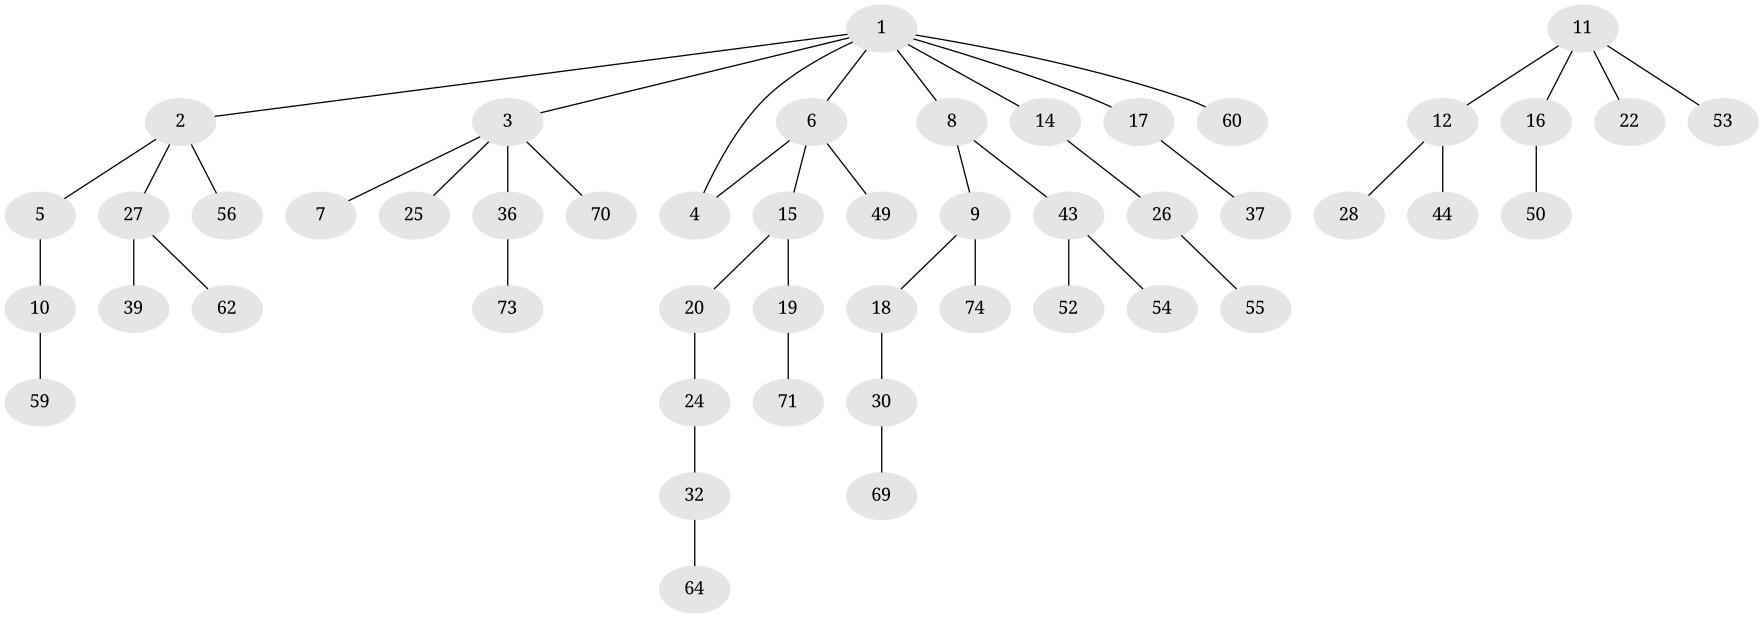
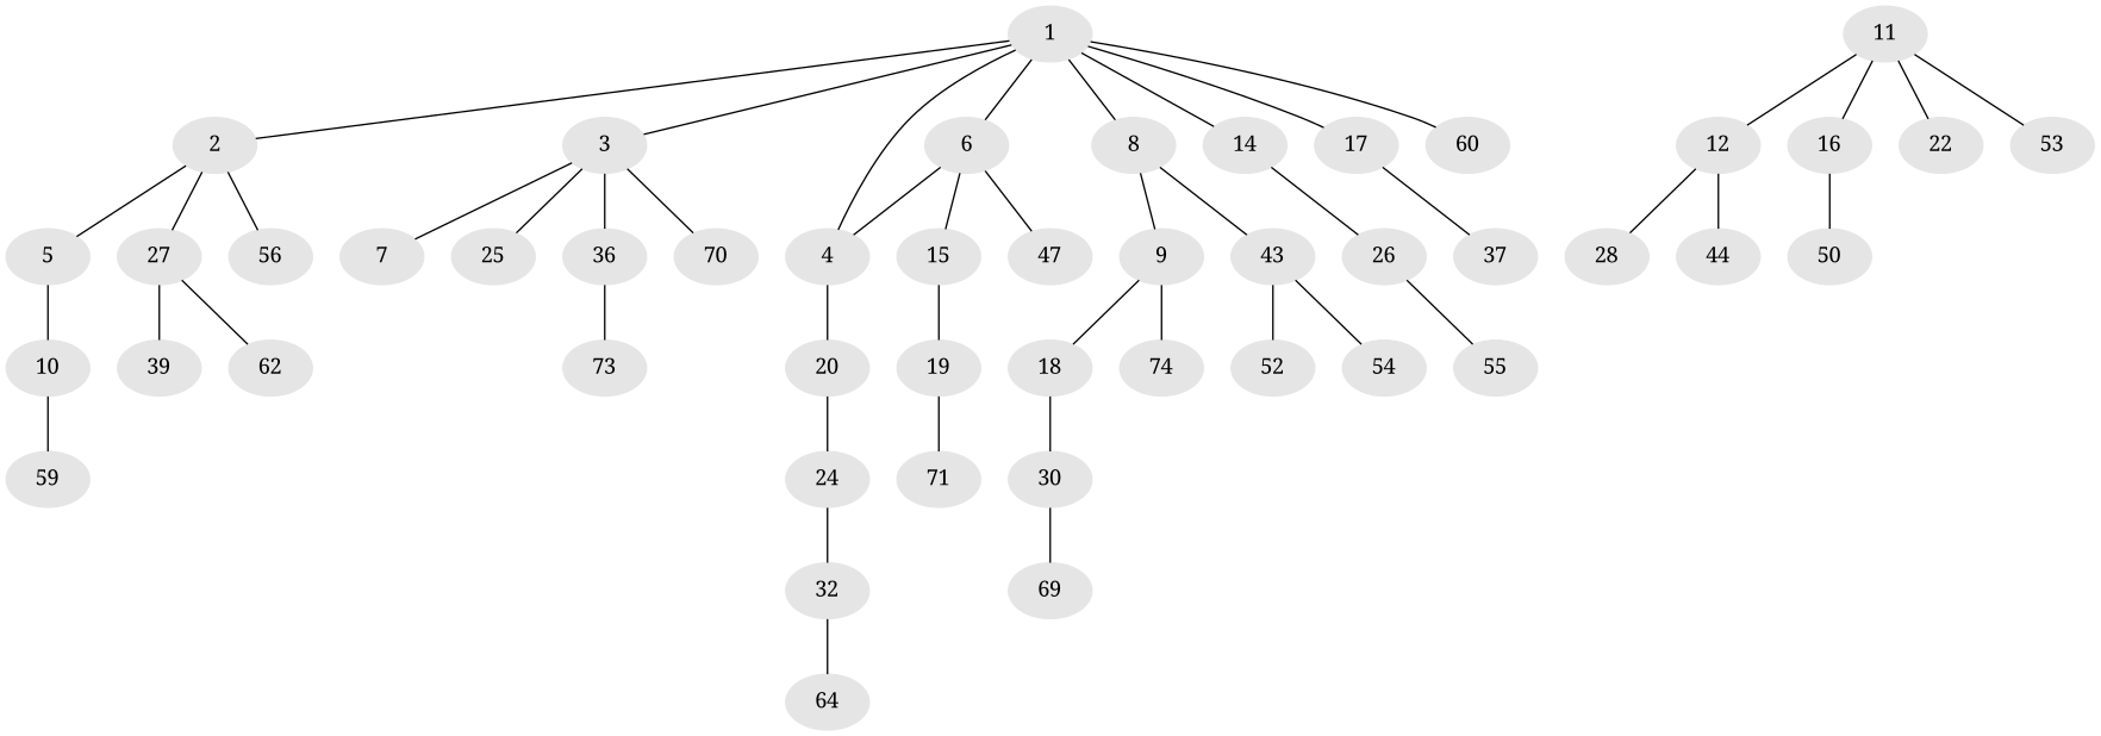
  graph {
    fontname="Noto Serif"
    node [color=gray90 fontname="Noto Serif" style=filled]
    edge [fontname="Noto Serif"]
    1 [super="+42"]
    2 [super="+66"]
    3 [super="+38"]
    4 [super="+72"]
    6 [super="+41"]
    8 [super="+76"]
    14 [super="+29"]
    17 [super="+35"]
    60
    5 [super="+31"]
    27 [super="+33"]
    56
    7 [super="+40"]
    25 [super="+63"]
    36 [super="+61"]
    70
    20 [super="+46"]
    15 [super="+67"]
-   47 [super="+48" label=49]
+   47 [super="+48"]
    9 [super="+49"]
    43 [super="+51"]
    26 [super="+58"]
    37 [super="+75"]
    10
    39
    62
    73
    24
    59 [super="+68"]
    11 [super="+13"]
    12 [super="+21"]
    16 [super="+23"]
    22
    53
    19 [super="+57"]
    18
    74
    52
    54
    30 [super="+45"]
    28
    44
    50
    55
    71
    69
    32 [super="+34"]
    64 [super="+65"]
    1 -- 2
    1 -- 3
    1 -- 4
    1 -- 6
    1 -- 8
    1 -- 14
    1 -- 17
    1 -- 60
    2 -- 5
    2 -- 27
    2 -- 56
    3 -- 7
    3 -- 25
    3 -- 36
    3 -- 70
-   15 -- 20
+   4 -- 20
    6 -- 4
    6 -- 15
    6 -- 47
    8 -- 9
    8 -- 43
    14 -- 26
    17 -- 37
    5 -- 10
    27 -- 39
    27 -- 62
    36 -- 73
    20 -- 24
    15 -- 19
    9 -- 18
    9 -- 74
    43 -- 52
    43 -- 54
    26 -- 55
    10 -- 59
    24 -- 32
    11 -- 12
    11 -- 16
    11 -- 22
    11 -- 53
    12 -- 28
    12 -- 44
    16 -- 50
    19 -- 71
    18 -- 30
    30 -- 69
    32 -- 64
  }
